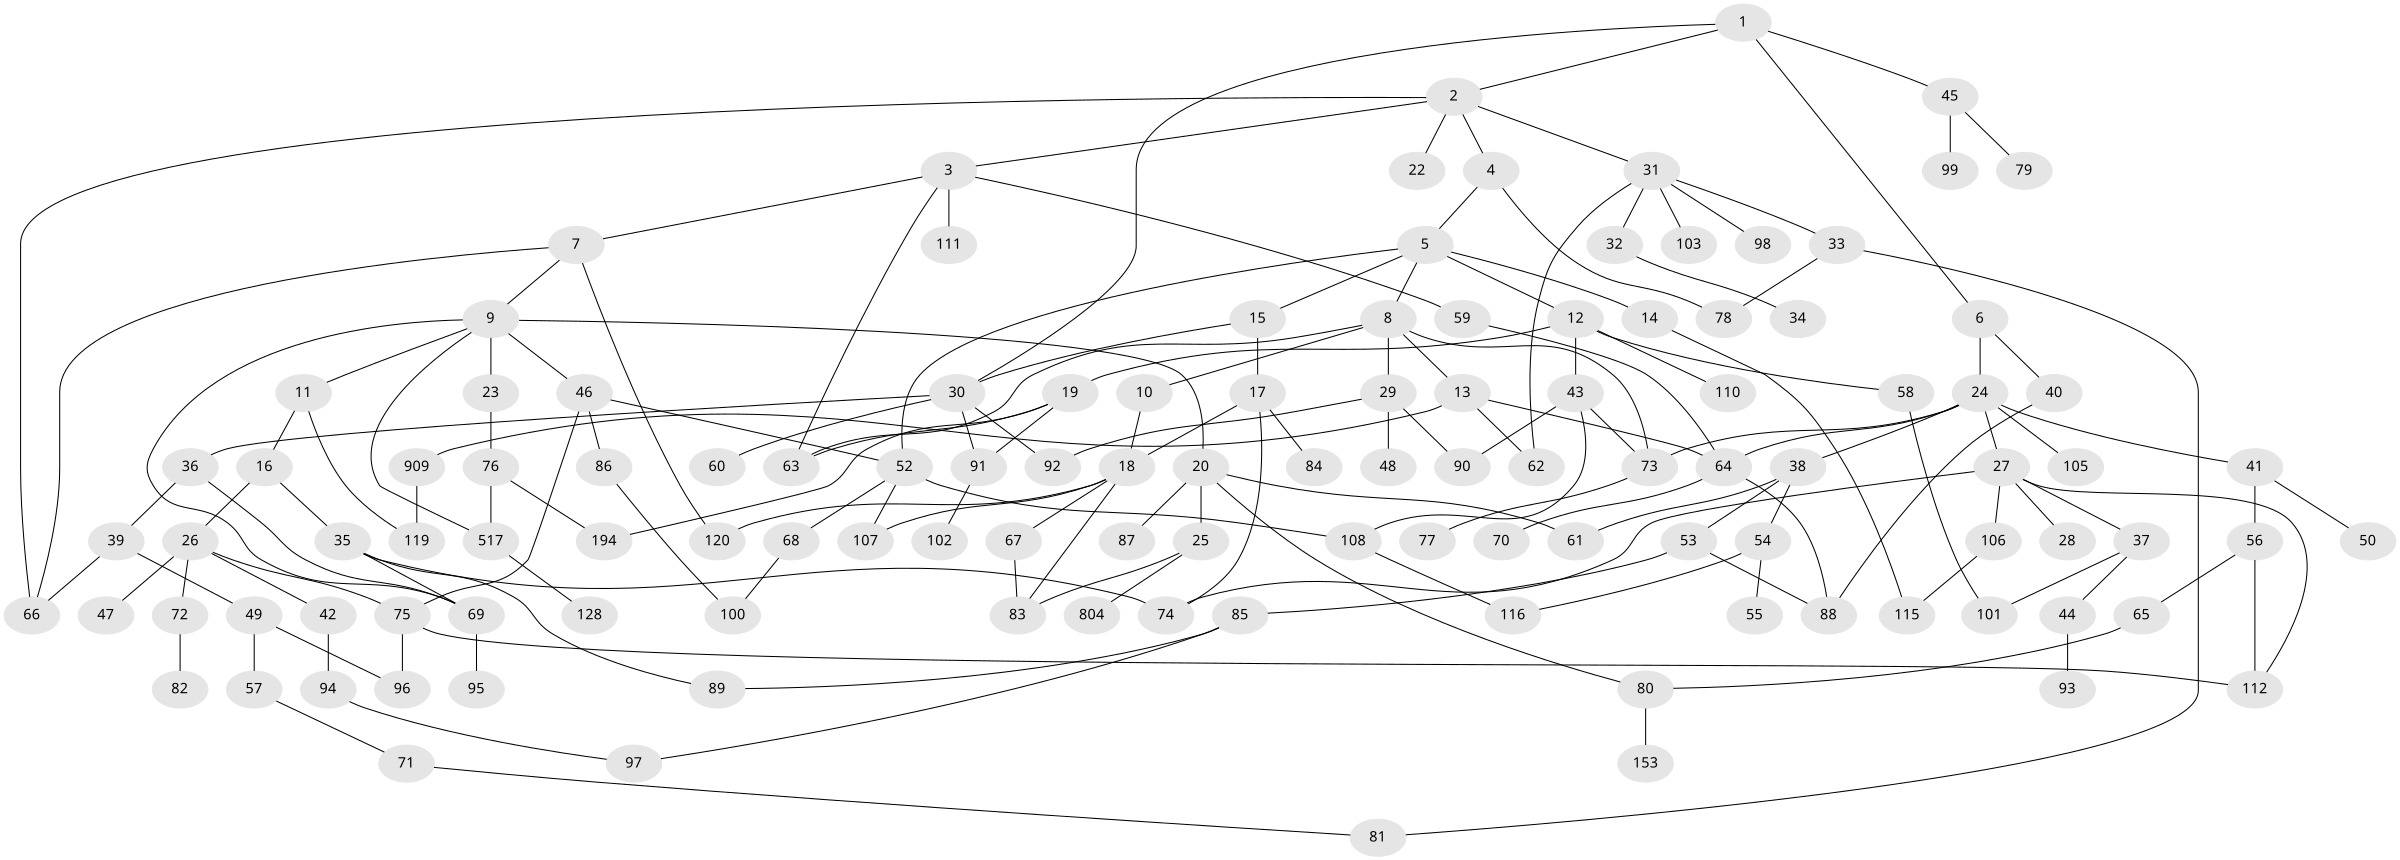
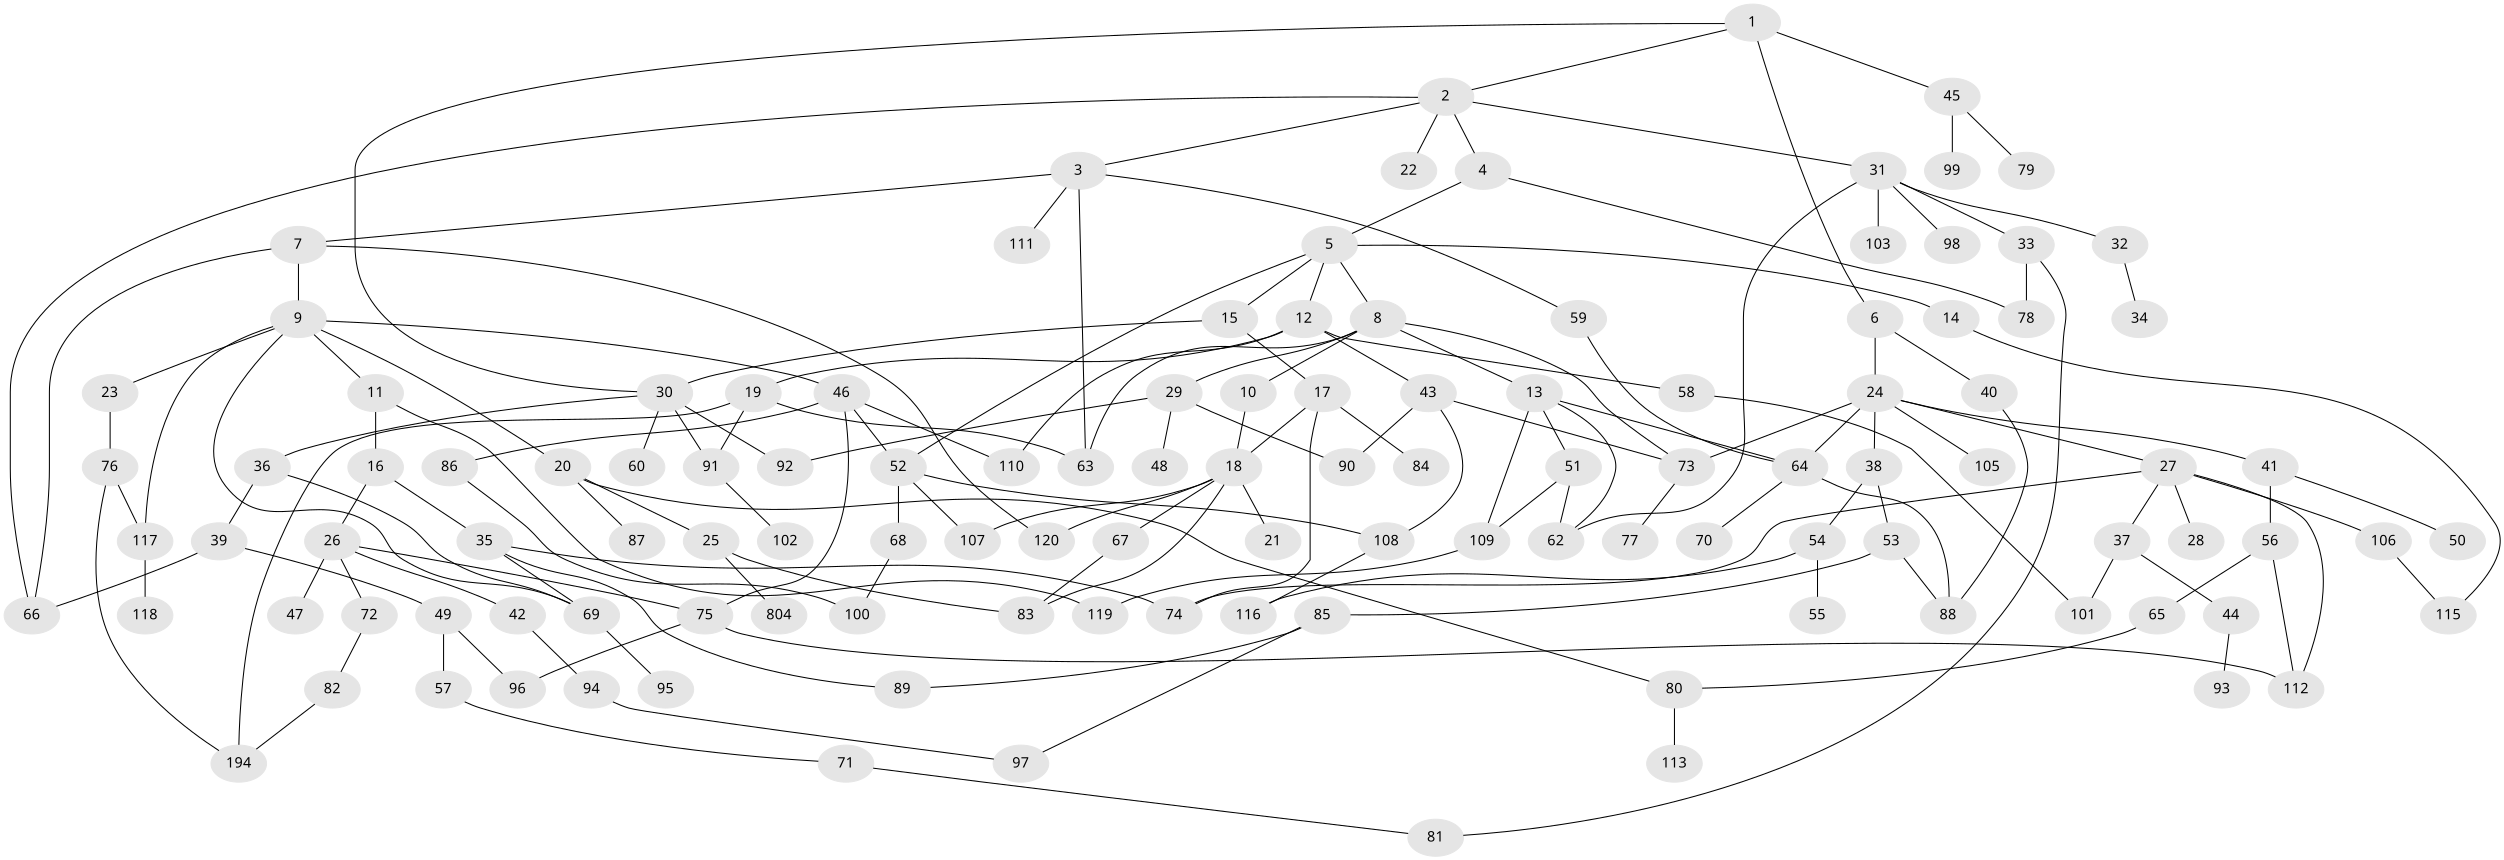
  graph {
    fontname="Noto Sans"
    node [color=gray90 fontname="Noto Sans" style=filled]
    edge [fontname="Noto Sans"]
    1
    2
    6
    30
    45
    3
    4
    22
    31
    66
    24
    40
    91
    92
    36
    60
    79
    99
    7
    59
    63
    111
    5
    78
    62
    32
    33
    98
    103
    9
    120
    64
    8
    12
    14
    15
    52
    10
    13
    29
    73
    19
    43
    58
    110
    115
    17
    107
    108
    68
    27
    38
    41
    105
    88
    11
    20
    23
    46
    69
-   117 [label=517]
+   117
    18
-   109 [label=909]
+   51
+   109
    48
    90
    77
    16
    119
    25
-   61
    80
    87
    76
    75
    86
    95
-   118 [label=128]
+   118
+   21
    67
    83
    26
    35
    n84 [label=194]
    101
    70
    74
    84
    42
    47
    72
    89
    102
    n94 [label=804]
-   113 [label=153]
+   113
    106
    28
    37
    112
    53
    54
    50
    56
    94
    82
    96
    44
    39
    34
    81
    49
    93
    85
    55
    116
    57
    65
    97
    100
    71
    1 -- 2
    1 -- 6
    1 -- 30
    1 -- 45
    2 -- 3
    2 -- 4
    2 -- 22
    2 -- 31
    2 -- 66
    6 -- 24
    6 -- 40
    30 -- 91
    30 -- 92
    30 -- 36
    30 -- 60
    45 -- 79
    45 -- 99
    3 -- 7
    3 -- 59
    3 -- 63
    3 -- 111
    4 -- 5
    4 -- 78
    31 -- 62
    31 -- 32
    31 -- 33
    31 -- 98
    31 -- 103
    24 -- 64
    24 -- 73
    24 -- 27
    24 -- 38
    24 -- 41
    24 -- 105
    40 -- 88
    91 -- 102
    36 -- 69
    36 -- 39
    7 -- 66
    7 -- 9
    7 -- 120
    59 -- 64
    5 -- 8
    5 -- 12
    5 -- 14
    5 -- 15
    5 -- 52
    32 -- 34
    33 -- 78
    33 -- 81
    9 -- 11
    9 -- 20
    9 -- 23
    9 -- 46
    9 -- 69
    9 -- 117
    64 -- 88
    64 -- 70
    8 -- 63
    8 -- 10
    8 -- 13
    8 -- 29
    8 -- 73
    12 -- 19
    12 -- 43
    12 -- 58
    12 -- 110
    14 -- 115
    15 -- 30
    15 -- 17
    52 -- 107
    52 -- 108
    52 -- 68
    10 -- 18
    13 -- 62
    13 -- 64
+   13 -- 51
    13 -- 109
    29 -- 92
    29 -- 48
    29 -- 90
    73 -- 77
    19 -- 91
    19 -- 63
    19 -- n84
    43 -- 73
    43 -- 108
    43 -- 90
    58 -- 101
    17 -- 18
    17 -- 74
    17 -- 84
    108 -- 116
    68 -- 100
    27 -- 74
    27 -- 106
    27 -- 28
    27 -- 37
    27 -- 112
-   38 -- 61
    38 -- 53
    38 -- 54
    41 -- 50
    41 -- 56
    11 -- 16
    11 -- 119
    20 -- 25
-   20 -- 61
    20 -- 80
    20 -- 87
    23 -- 76
    46 -- 52
+   46 -- 110
    46 -- 75
    46 -- 86
    69 -- 95
    117 -- 118
    18 -- 120
    18 -- 107
+   18 -- 21
    18 -- 67
    18 -- 83
+   51 -- 62
+   51 -- 109
    109 -- 119
    16 -- 26
    16 -- 35
    25 -- 83
    25 -- n94
    80 -- 113
    76 -- 117
    76 -- n84
    75 -- 112
    75 -- 96
    86 -- 100
    67 -- 83
    26 -- 75
    26 -- 42
    26 -- 47
    26 -- 72
    35 -- 69
    35 -- 74
    35 -- 89
    42 -- 94
    72 -- 82
    106 -- 115
    37 -- 101
    37 -- 44
    53 -- 88
    53 -- 85
    54 -- 55
    54 -- 116
    56 -- 112
    56 -- 65
    94 -- 97
+   82 -- n84
    44 -- 93
    39 -- 66
    39 -- 49
    49 -- 96
    49 -- 57
    85 -- 89
    85 -- 97
    57 -- 71
    65 -- 80
    71 -- 81
  }
